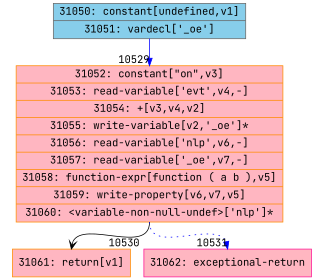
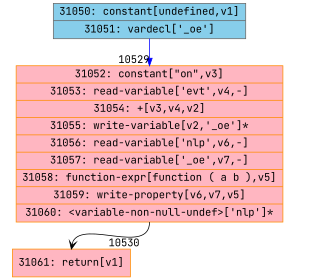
  digraph {
    fontname="JetBrains Mono"
    rankdir=TD
    node [color=darkorange fillcolor=lightpink fontname="JetBrains Mono" shape=record style=filled]
    edge [arrowhead=normal color=blue fontname="JetBrains Mono" headport=n style=solid tailport=s]
    n1 [color=gray40 fillcolor=skyblue label="{31050: constant[undefined,v1]|31051: vardecl['_oe']}"]
    n2 [label="{31052: constant[\"on\",v3]|31053: read-variable['evt',v4,-]|31054: +[v3,v4,v2]|31055: write-variable[v2,'_oe']*|31056: read-variable['nlp',v6,-]|31057: read-variable['_oe',v7,-]|31058: function-expr[function ( a b ),v5]|31059: write-property[v6,v7,v5]|31060: \<variable-non-null-undef\>['nlp']*}"]
    n3 [label="{31061: return[v1]}"]
-   n4 [color=deeppink label="{31062: exceptional-return}"]
    n1 -> n2 [headlabel="      10529"]
    n2 -> n3 [arrowhead=vee color=black headlabel="      10530"]
-   n2 -> n4 [headlabel="      10531" style=dotted]
  }
